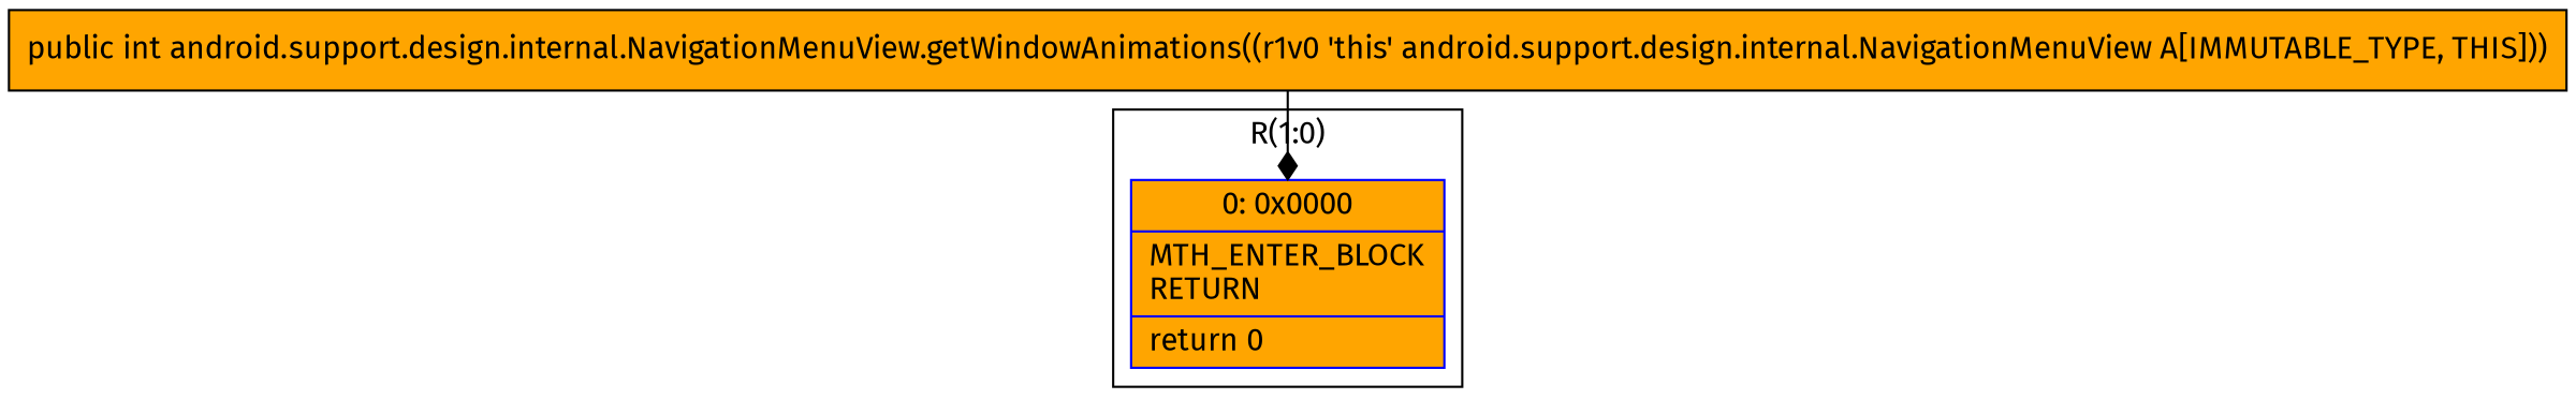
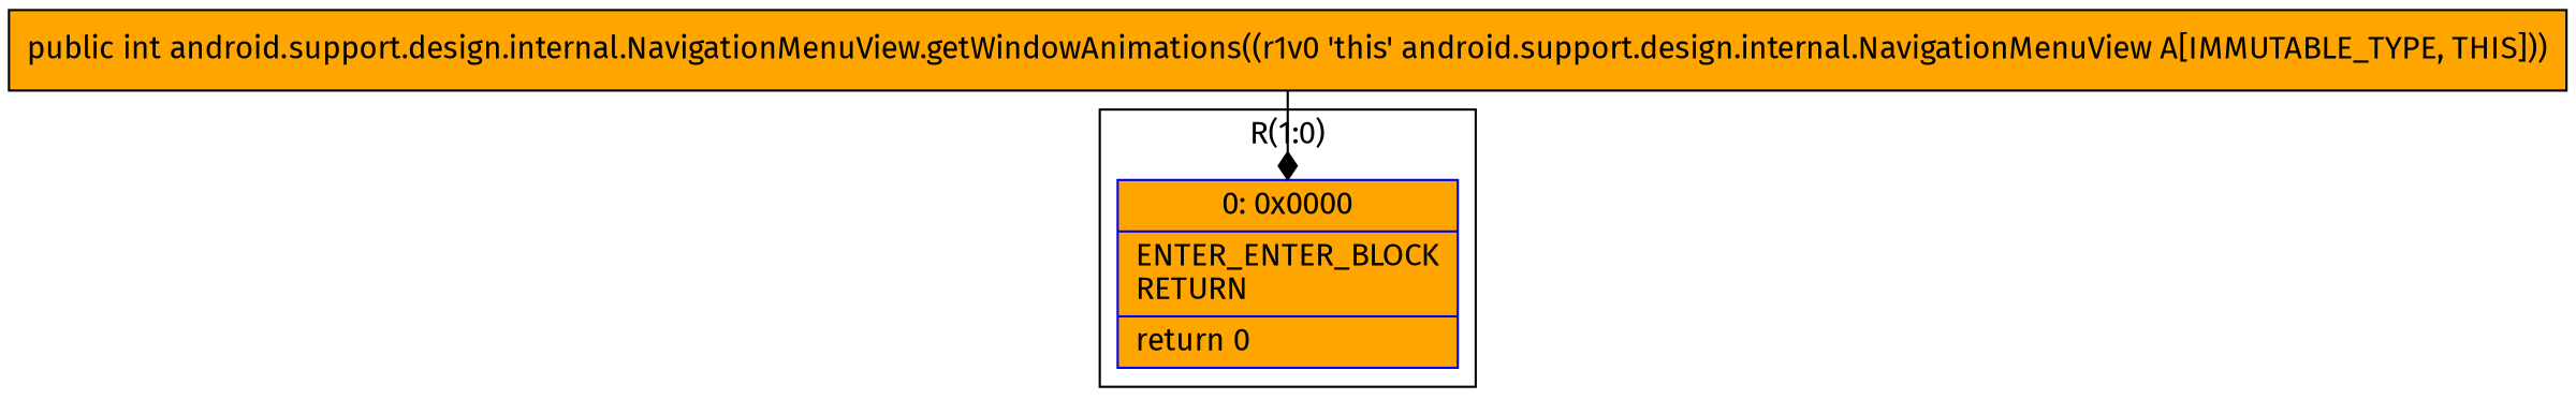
  digraph {
    fontname="Fira Sans"
    node [shape=record style=filled fillcolor=orange fontname="Fira Sans"]
-   n1 [color=blue label="{0\:\ 0x0000|MTH_ENTER_BLOCK\lRETURN\l|return 0\l}"]
+   n1 [color=blue label="{0\:\ 0x0000|ENTER_ENTER_BLOCK\lRETURN\l|return 0\l}"]
    n2 [label="{public int android.support.design.internal.NavigationMenuView.getWindowAnimations((r1v0 'this' android.support.design.internal.NavigationMenuView A[IMMUTABLE_TYPE, THIS])) }"]
    subgraph cluster_1 {
      label="R(1:0)"
      n1
    }
    n2 -> n1 [arrowhead=diamond fontname="Fira Sans"]
  }
